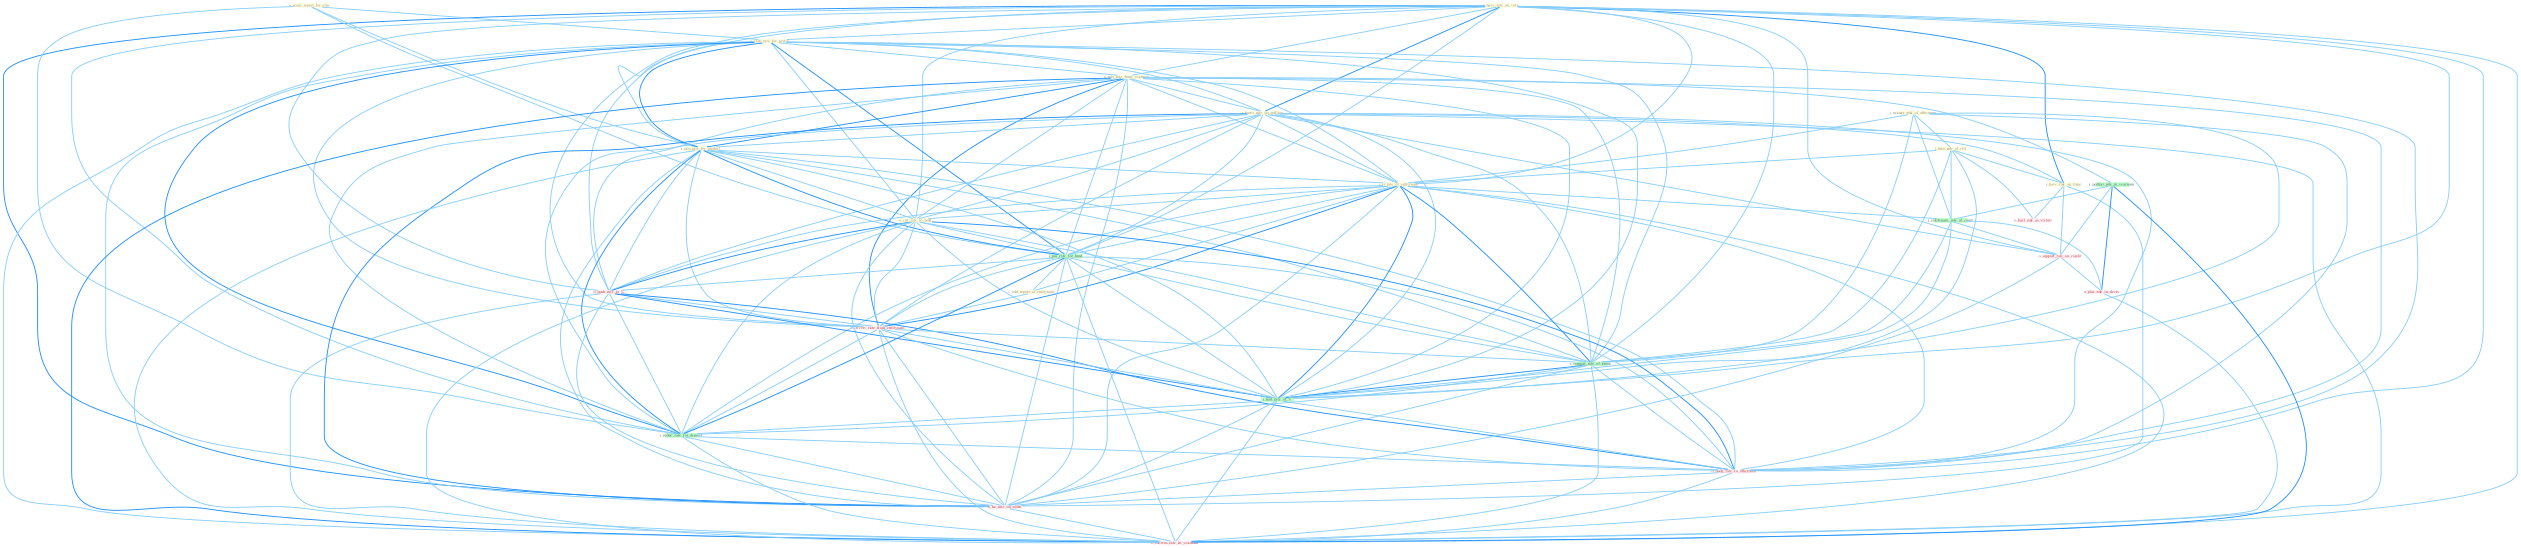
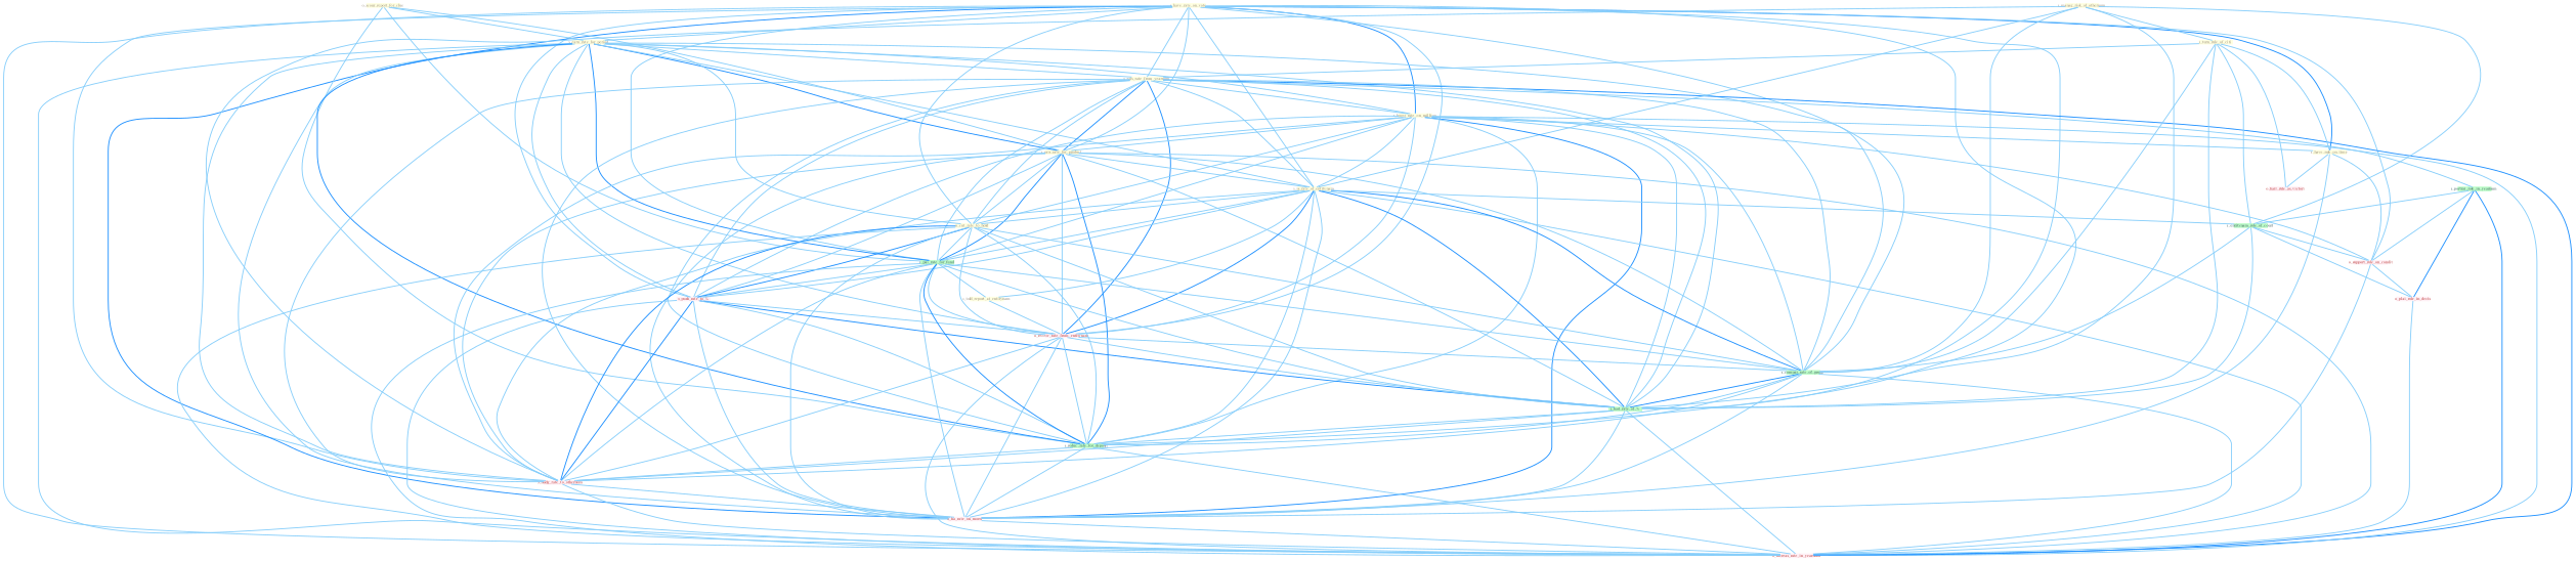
  graph {
    fontname="Playfair Display"
    node [color="#ffffe0" fixedsize=true fontcolor="#8b7d6b" fontname="Playfair Display" fontsize=4 shape=polygon style=filled]
    edge [color="#87cefa" fontname="Playfair Display" w=1]
    "1_have_rate_on_vote " [height=.06 width=.5]
    "0_scour_report_for_clue " [height=.06 width=.5]
    "0_earn_rate_for_period " [height=.06 width=.5]
    "0_rais_rate_from_yearnum " [height=.06 width=.5]
    "1_manag_risk_of_othernum " [height=.06 width=.5]
    "1_lower_rate_on_million " [height=.06 width=.5]
    "1_turn_rule_of_citi " [height=.06 width=.5]
    "1_rais_rate_for_product " [height=.06 width=.5]
    "1_have_rule_on_time " [height=.06 width=.5]
    "1_is_rate_of_entitynam " [height=.06 width=.5]
    "1_told_report_at_entitynam " [height=.06 width=.5]
    "0_cut_rate_to_hold " [height=.06 width=.5]
    "0_push_rate_to_% " [color="#fff0f5" fontcolor="#b22222" height=.06 width=.5]
    "0_receiv_rate_from_entitynam " [color="#fff0f5" fontcolor="#b22222" height=.06 width=.5]
    "0_support_role_on_condit " [color="#fff0f5" fontcolor="#b22222" height=.06 width=.5]
    "0_hail_rule_as_victori " [color="#fff0f5" fontcolor="#b22222" height=.06 width=.5]
    "0_nudg_rate_to_othernum " [color="#fff0f5" fontcolor="#b22222" height=.06 width=.5]
    "0_plai_role_in_decis " [color="#fff0f5" fontcolor="#b22222" height=.06 width=.5]
    "0_ha_rate_on_morn " [color="#fff0f5" fontcolor="#b22222" height=.06 width=.5]
    "0_increas_rate_in_yearnum " [color="#fff0f5" fontcolor="#b22222" height=.06 width=.5]
    "1_pai_rate_for_fund " [color="#BDFCC9" fontcolor="#2f4f4f" height=.06 width=.5]
    "1_compar_rate_of_group " [color="#BDFCC9" fontcolor="#2f4f4f" height=.06 width=.5]
    "1_had_rate_of_% " [color="#BDFCC9" fontcolor="#2f4f4f" height=.06 width=.5]
    "1_reduc_rate_for_deposit " [color="#BDFCC9" fontcolor="#2f4f4f" height=.06 width=.5]
    "1_portrai_role_in_yearnum " [color="#BDFCC9" fontcolor="#2f4f4f" height=.06 width=.5]
    "1_entitynam_role_of_court " [color="#BDFCC9" fontcolor="#2f4f4f" height=.06 width=.5]
    subgraph sub_1 {
      "1_have_rate_on_vote "
      "0_scour_report_for_clue "
      "0_earn_rate_for_period "
      "0_rais_rate_from_yearnum "
      "1_manag_risk_of_othernum "
      "1_lower_rate_on_million "
      "1_turn_rule_of_citi "
      "1_rais_rate_for_product "
      "1_have_rule_on_time "
      "1_is_rate_of_entitynam "
      "1_told_report_at_entitynam "
      "0_cut_rate_to_hold "
    }
    subgraph sub_2 {
      "0_push_rate_to_% "
      "0_receiv_rate_from_entitynam "
      "0_support_role_on_condit "
      "0_hail_rule_as_victori "
      "0_nudg_rate_to_othernum "
      "0_plai_role_in_decis "
      "0_ha_rate_on_morn "
      "0_increas_rate_in_yearnum "
    }
    "1_have_rate_on_vote " -- "0_earn_rate_for_period "
    "1_have_rate_on_vote " -- "0_rais_rate_from_yearnum "
    "1_have_rate_on_vote " -- "1_lower_rate_on_million " [color="#1e90ff" w=2]
    "1_have_rate_on_vote " -- "1_rais_rate_for_product "
    "1_have_rate_on_vote " -- "1_have_rule_on_time " [color="#1e90ff" w=2]
    "1_have_rate_on_vote " -- "1_is_rate_of_entitynam "
    "1_have_rate_on_vote " -- "0_cut_rate_to_hold "
    "1_have_rate_on_vote " -- "0_push_rate_to_% "
    "1_have_rate_on_vote " -- "0_receiv_rate_from_entitynam "
    "1_have_rate_on_vote " -- "0_support_role_on_condit "
    "1_have_rate_on_vote " -- "0_nudg_rate_to_othernum "
    "1_have_rate_on_vote " -- "0_ha_rate_on_morn " [color="#1e90ff" w=2]
    "1_have_rate_on_vote " -- "0_increas_rate_in_yearnum "
    "1_have_rate_on_vote " -- "1_pai_rate_for_fund "
    "1_have_rate_on_vote " -- "1_compar_rate_of_group "
    "1_have_rate_on_vote " -- "1_had_rate_of_% "
    "1_have_rate_on_vote " -- "1_reduc_rate_for_deposit "
    "0_scour_report_for_clue " -- "0_earn_rate_for_period "
    "0_scour_report_for_clue " -- "1_rais_rate_for_product "
    "0_scour_report_for_clue " -- "1_pai_rate_for_fund "
    "0_scour_report_for_clue " -- "1_reduc_rate_for_deposit "
    "0_earn_rate_for_period " -- "0_rais_rate_from_yearnum "
    "0_earn_rate_for_period " -- "1_lower_rate_on_million "
    "0_earn_rate_for_period " -- "1_rais_rate_for_product " [color="#1e90ff" w=2]
    "0_earn_rate_for_period " -- "1_is_rate_of_entitynam "
    "0_earn_rate_for_period " -- "0_cut_rate_to_hold "
    "0_earn_rate_for_period " -- "0_push_rate_to_% "
    "0_earn_rate_for_period " -- "0_receiv_rate_from_entitynam "
    "0_earn_rate_for_period " -- "0_nudg_rate_to_othernum "
    "0_earn_rate_for_period " -- "0_ha_rate_on_morn "
    "0_earn_rate_for_period " -- "0_increas_rate_in_yearnum "
    "0_earn_rate_for_period " -- "1_pai_rate_for_fund " [color="#1e90ff" w=2]
    "0_earn_rate_for_period " -- "1_compar_rate_of_group "
    "0_earn_rate_for_period " -- "1_had_rate_of_% "
    "0_earn_rate_for_period " -- "1_reduc_rate_for_deposit " [color="#1e90ff" w=2]
    "0_rais_rate_from_yearnum " -- "1_lower_rate_on_million "
    "0_rais_rate_from_yearnum " -- "1_rais_rate_for_product " [color="#1e90ff" w=2]
    "0_rais_rate_from_yearnum " -- "1_is_rate_of_entitynam "
    "0_rais_rate_from_yearnum " -- "0_cut_rate_to_hold "
    "0_rais_rate_from_yearnum " -- "0_push_rate_to_% "
    "0_rais_rate_from_yearnum " -- "0_receiv_rate_from_entitynam " [color="#1e90ff" w=2]
    "0_rais_rate_from_yearnum " -- "0_nudg_rate_to_othernum "
    "0_rais_rate_from_yearnum " -- "0_ha_rate_on_morn "
    "0_rais_rate_from_yearnum " -- "0_increas_rate_in_yearnum " [color="#1e90ff" w=2]
    "0_rais_rate_from_yearnum " -- "1_pai_rate_for_fund "
    "0_rais_rate_from_yearnum " -- "1_compar_rate_of_group "
    "0_rais_rate_from_yearnum " -- "1_had_rate_of_% "
    "0_rais_rate_from_yearnum " -- "1_reduc_rate_for_deposit "
    "0_rais_rate_from_yearnum " -- "1_portrai_role_in_yearnum "
    "1_manag_risk_of_othernum " -- "1_turn_rule_of_citi "
    "1_manag_risk_of_othernum " -- "1_is_rate_of_entitynam "
    "1_manag_risk_of_othernum " -- "0_nudg_rate_to_othernum "
    "1_manag_risk_of_othernum " -- "1_compar_rate_of_group "
    "1_manag_risk_of_othernum " -- "1_had_rate_of_% "
    "1_manag_risk_of_othernum " -- "1_entitynam_role_of_court "
    "1_lower_rate_on_million " -- "1_rais_rate_for_product "
    "1_lower_rate_on_million " -- "1_have_rule_on_time "
    "1_lower_rate_on_million " -- "1_is_rate_of_entitynam "
    "1_lower_rate_on_million " -- "0_cut_rate_to_hold "
    "1_lower_rate_on_million " -- "0_push_rate_to_% "
    "1_lower_rate_on_million " -- "0_receiv_rate_from_entitynam "
    "1_lower_rate_on_million " -- "0_support_role_on_condit "
    "1_lower_rate_on_million " -- "0_nudg_rate_to_othernum "
    "1_lower_rate_on_million " -- "0_ha_rate_on_morn " [color="#1e90ff" w=2]
    "1_lower_rate_on_million " -- "0_increas_rate_in_yearnum "
    "1_lower_rate_on_million " -- "1_pai_rate_for_fund "
    "1_lower_rate_on_million " -- "1_compar_rate_of_group "
    "1_lower_rate_on_million " -- "1_had_rate_of_% "
    "1_lower_rate_on_million " -- "1_reduc_rate_for_deposit "
    "1_turn_rule_of_citi " -- "1_have_rule_on_time "
-   "1_turn_rule_of_citi " -- "1_is_rate_of_entitynam "
+   "1_turn_rule_of_citi " -- "0_rais_rate_from_yearnum "
    "1_turn_rule_of_citi " -- "0_hail_rule_as_victori "
    "1_turn_rule_of_citi " -- "1_compar_rate_of_group "
    "1_turn_rule_of_citi " -- "1_had_rate_of_% "
    "1_turn_rule_of_citi " -- "1_entitynam_role_of_court "
    "1_rais_rate_for_product " -- "1_is_rate_of_entitynam "
    "1_rais_rate_for_product " -- "0_cut_rate_to_hold "
    "1_rais_rate_for_product " -- "0_push_rate_to_% "
    "1_rais_rate_for_product " -- "0_receiv_rate_from_entitynam "
    "1_rais_rate_for_product " -- "0_nudg_rate_to_othernum "
    "1_rais_rate_for_product " -- "0_ha_rate_on_morn "
    "1_rais_rate_for_product " -- "0_increas_rate_in_yearnum "
    "1_rais_rate_for_product " -- "1_pai_rate_for_fund " [color="#1e90ff" w=2]
    "1_rais_rate_for_product " -- "1_compar_rate_of_group "
    "1_rais_rate_for_product " -- "1_had_rate_of_% "
    "1_rais_rate_for_product " -- "1_reduc_rate_for_deposit " [color="#1e90ff" w=2]
    "1_have_rule_on_time " -- "0_support_role_on_condit "
    "1_have_rule_on_time " -- "0_hail_rule_as_victori "
    "1_have_rule_on_time " -- "0_ha_rate_on_morn "
    "1_is_rate_of_entitynam " -- "1_told_report_at_entitynam "
    "1_is_rate_of_entitynam " -- "0_cut_rate_to_hold "
    "1_is_rate_of_entitynam " -- "0_push_rate_to_% "
    "1_is_rate_of_entitynam " -- "0_receiv_rate_from_entitynam " [color="#1e90ff" w=2]
    "1_is_rate_of_entitynam " -- "0_nudg_rate_to_othernum "
    "1_is_rate_of_entitynam " -- "0_ha_rate_on_morn "
    "1_is_rate_of_entitynam " -- "0_increas_rate_in_yearnum "
    "1_is_rate_of_entitynam " -- "1_pai_rate_for_fund "
    "1_is_rate_of_entitynam " -- "1_compar_rate_of_group " [color="#1e90ff" w=2]
    "1_is_rate_of_entitynam " -- "1_had_rate_of_% " [color="#1e90ff" w=2]
    "1_is_rate_of_entitynam " -- "1_reduc_rate_for_deposit "
    "1_is_rate_of_entitynam " -- "1_entitynam_role_of_court "
    "1_told_report_at_entitynam " -- "0_receiv_rate_from_entitynam "
    "0_cut_rate_to_hold " -- "0_push_rate_to_% " [color="#1e90ff" w=2]
    "0_cut_rate_to_hold " -- "0_receiv_rate_from_entitynam "
    "0_cut_rate_to_hold " -- "0_nudg_rate_to_othernum " [color="#1e90ff" w=2]
    "0_cut_rate_to_hold " -- "0_ha_rate_on_morn "
    "0_cut_rate_to_hold " -- "0_increas_rate_in_yearnum "
    "0_cut_rate_to_hold " -- "1_pai_rate_for_fund "
    "0_cut_rate_to_hold " -- "1_compar_rate_of_group "
    "0_cut_rate_to_hold " -- "1_had_rate_of_% "
    "0_cut_rate_to_hold " -- "1_reduc_rate_for_deposit "
    "0_push_rate_to_% " -- "0_receiv_rate_from_entitynam "
    "0_push_rate_to_% " -- "0_nudg_rate_to_othernum " [color="#1e90ff" w=2]
    "0_push_rate_to_% " -- "0_ha_rate_on_morn "
    "0_push_rate_to_% " -- "0_increas_rate_in_yearnum "
    "0_push_rate_to_% " -- "1_had_rate_of_% " [color="#1e90ff" w=2]
    "0_push_rate_to_% " -- "1_reduc_rate_for_deposit "
    "0_receiv_rate_from_entitynam " -- "0_nudg_rate_to_othernum "
    "0_receiv_rate_from_entitynam " -- "0_ha_rate_on_morn "
    "0_receiv_rate_from_entitynam " -- "0_increas_rate_in_yearnum "
    "0_receiv_rate_from_entitynam " -- "1_compar_rate_of_group "
    "0_receiv_rate_from_entitynam " -- "1_had_rate_of_% "
    "0_receiv_rate_from_entitynam " -- "1_reduc_rate_for_deposit "
    "0_support_role_on_condit " -- "0_plai_role_in_decis "
    "0_support_role_on_condit " -- "0_ha_rate_on_morn "
    "0_nudg_rate_to_othernum " -- "0_ha_rate_on_morn "
    "0_nudg_rate_to_othernum " -- "0_increas_rate_in_yearnum "
    "0_plai_role_in_decis " -- "0_increas_rate_in_yearnum "
    "0_ha_rate_on_morn " -- "0_increas_rate_in_yearnum "
    "1_pai_rate_for_fund " -- "1_told_report_at_entitynam "
    "1_pai_rate_for_fund " -- "0_push_rate_to_% "
    "1_pai_rate_for_fund " -- "0_receiv_rate_from_entitynam "
    "1_pai_rate_for_fund " -- "0_nudg_rate_to_othernum "
    "1_pai_rate_for_fund " -- "0_ha_rate_on_morn "
    "1_pai_rate_for_fund " -- "0_increas_rate_in_yearnum "
    "1_pai_rate_for_fund " -- "1_compar_rate_of_group "
    "1_pai_rate_for_fund " -- "1_had_rate_of_% "
    "1_pai_rate_for_fund " -- "1_reduc_rate_for_deposit " [color="#1e90ff" w=2]
    "1_compar_rate_of_group " -- "0_nudg_rate_to_othernum "
    "1_compar_rate_of_group " -- "0_ha_rate_on_morn "
    "1_compar_rate_of_group " -- "0_increas_rate_in_yearnum "
    "1_compar_rate_of_group " -- "1_had_rate_of_% " [color="#1e90ff" w=2]
    "1_compar_rate_of_group " -- "1_reduc_rate_for_deposit "
    "1_had_rate_of_% " -- "0_nudg_rate_to_othernum "
    "1_had_rate_of_% " -- "0_ha_rate_on_morn "
    "1_had_rate_of_% " -- "0_increas_rate_in_yearnum "
    "1_had_rate_of_% " -- "1_reduc_rate_for_deposit "
    "1_reduc_rate_for_deposit " -- "0_nudg_rate_to_othernum "
    "1_reduc_rate_for_deposit " -- "0_ha_rate_on_morn "
    "1_reduc_rate_for_deposit " -- "0_increas_rate_in_yearnum "
    "1_portrai_role_in_yearnum " -- "0_support_role_on_condit "
    "1_portrai_role_in_yearnum " -- "0_plai_role_in_decis " [color="#1e90ff" w=2]
    "1_portrai_role_in_yearnum " -- "0_increas_rate_in_yearnum " [color="#1e90ff" w=2]
    "1_portrai_role_in_yearnum " -- "1_entitynam_role_of_court "
    "1_entitynam_role_of_court " -- "0_support_role_on_condit "
    "1_entitynam_role_of_court " -- "0_plai_role_in_decis "
    "1_entitynam_role_of_court " -- "1_compar_rate_of_group "
    "1_entitynam_role_of_court " -- "1_had_rate_of_% "
  }
